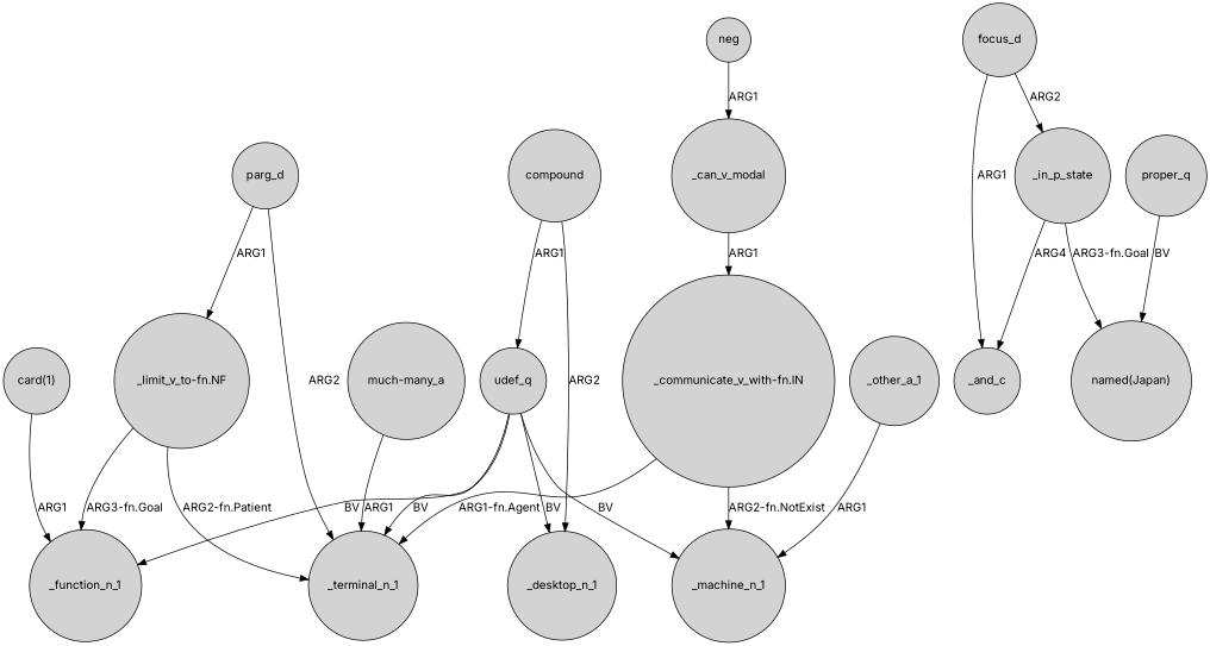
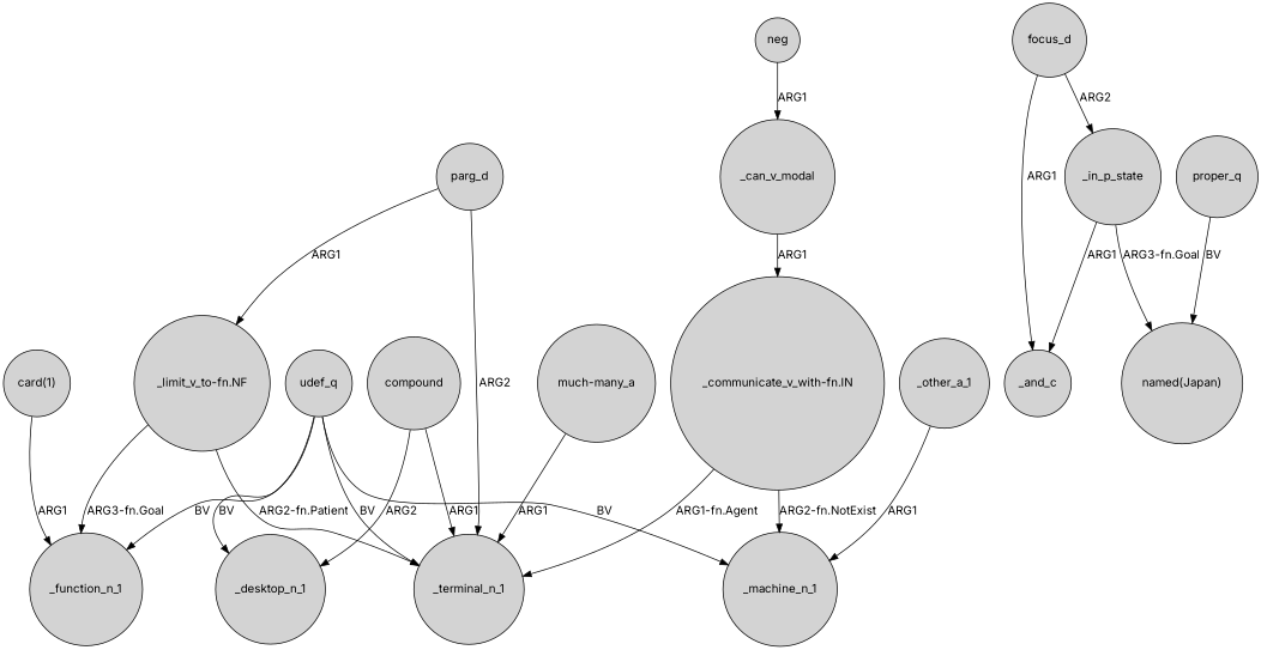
  digraph {
    fontname=Inter
    node [fontname=Inter shape=circle style=filled]
    edge [fontname=Inter]
    "_limit_v_to-fn.NF"
    _terminal_n_1
    _function_n_1
    udef_q
    _machine_n_1
    _desktop_n_1
    _in_p_state
    _and_c
    "named(Japan)"
    "_communicate_v_with-fn.IN"
    focus_d
    parg_d
    proper_q
    _other_a_1
    compound
    "card(1)"
    "much-many_a"
    _can_v_modal
    neg
    "_limit_v_to-fn.NF" -> _terminal_n_1 [label="ARG2-fn.Patient"]
    "_limit_v_to-fn.NF" -> _function_n_1 [label="ARG3-fn.Goal"]
    udef_q -> _terminal_n_1 [label=BV]
    udef_q -> _function_n_1 [label=BV]
    udef_q -> _machine_n_1 [label=BV]
    udef_q -> _desktop_n_1 [label=BV]
-   _in_p_state -> _and_c [label=ARG4]
+   _in_p_state -> _and_c [label=ARG1]
    _in_p_state -> "named(Japan)" [label="ARG3-fn.Goal"]
    "_communicate_v_with-fn.IN" -> _terminal_n_1 [label="ARG1-fn.Agent"]
    "_communicate_v_with-fn.IN" -> _machine_n_1 [label="ARG2-fn.NotExist"]
    focus_d -> _in_p_state [label=ARG2]
    focus_d -> _and_c [label=ARG1]
    parg_d -> "_limit_v_to-fn.NF" [label=ARG1]
    parg_d -> _terminal_n_1 [label=ARG2]
    proper_q -> "named(Japan)" [label=BV]
    _other_a_1 -> _machine_n_1 [label=ARG1]
-   compound -> udef_q [label=ARG1]
+   compound -> _terminal_n_1 [label=ARG1]
    compound -> _desktop_n_1 [label=ARG2]
    "card(1)" -> _function_n_1 [label=ARG1]
    "much-many_a" -> _terminal_n_1 [label=ARG1]
    _can_v_modal -> "_communicate_v_with-fn.IN" [label=ARG1]
    neg -> _can_v_modal [label=ARG1]
  }
